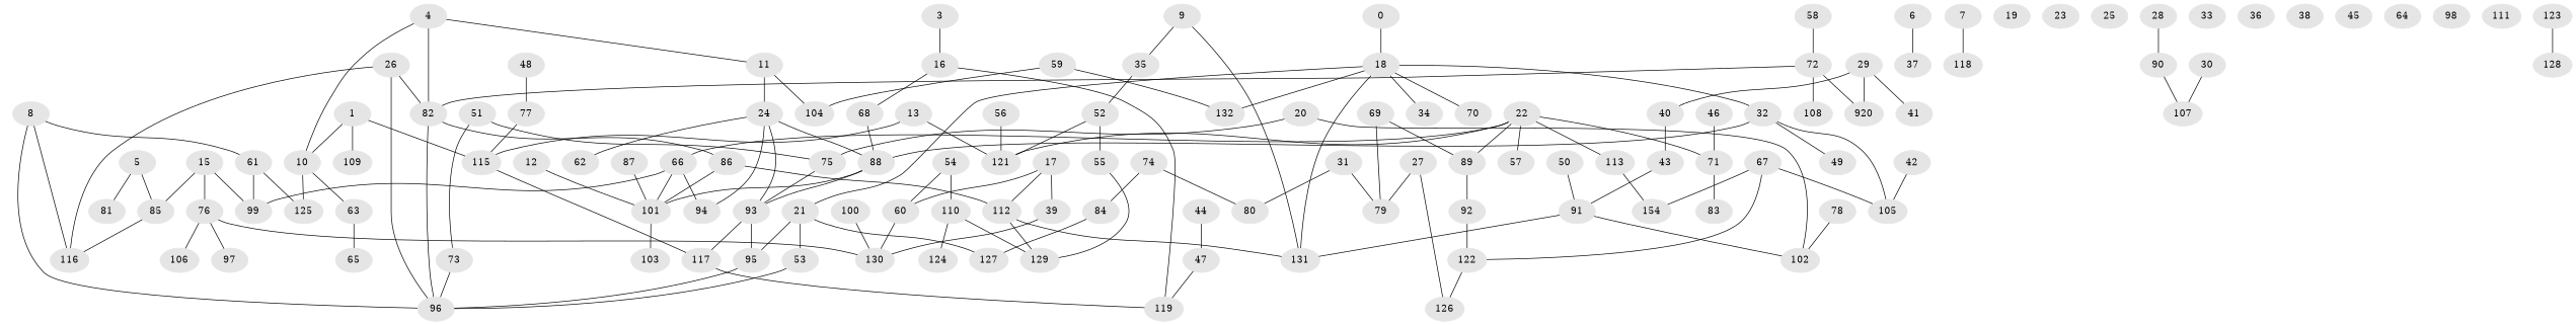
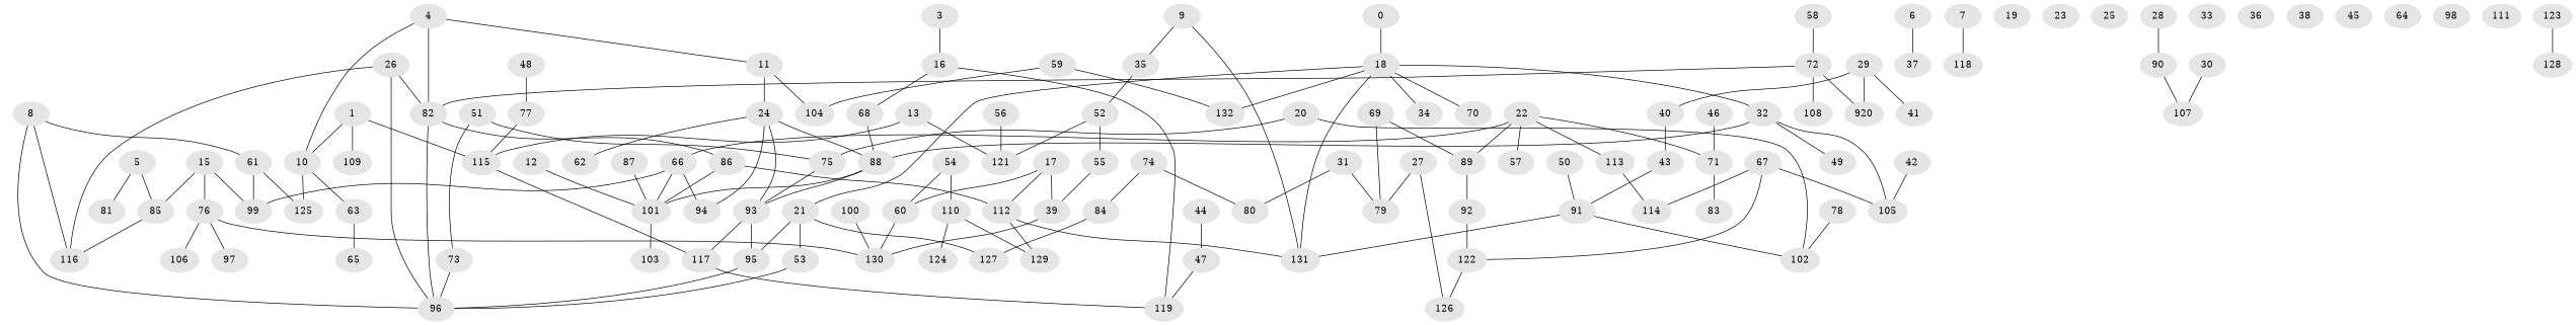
  graph {
    node [color=gray90 style=filled]
    1
    10
    109
    115
    63
    125
    117
    n8 [label=0]
    18
    131
    21
    32
    34
    70
    132
    3
    16
    68
    119
    4
    11
    82
    24
    104
    96
    86
    5
    81
    85
    116
    6
    37
    7
    118
    8
    61
    99
    9
    35
    52
    65
    62
    88
    93
    94
    12
    101
    103
    13
    121
    122
    126
    15
    76
    130
    97
    106
    17
    39
    60
    112
    129
    53
    95
    127
    105
    49
    19
    20
    75
    102
    22
    57
    66
    71
    89
    113
    83
    92
-   114 [label=154]
+   114
    23
    25
    26
    27
    79
    28
    90
    107
    29
    40
    41
    n92 [label=920]
    43
    30
    31
    80
    33
    55
    36
    38
    91
    42
    44
    47
    45
    46
    48
    77
    50
    51
    73
    54
    110
    124
    56
    58
    72
    108
    59
    64
    67
    69
    74
    84
    78
    87
    98
    100
    111
    123
    128
    1 -- 10
    1 -- 109
    1 -- 115
    10 -- 63
    10 -- 125
    115 -- 117
    63 -- 65
    117 -- 119
    n8 -- 18
    18 -- 131
    18 -- 21
    18 -- 32
    18 -- 34
    18 -- 70
    18 -- 132
    21 -- 53
    21 -- 95
    21 -- 127
    32 -- 88
    32 -- 105
    32 -- 49
    3 -- 16
    16 -- 68
    16 -- 119
    68 -- 88
    4 -- 10
    4 -- 11
    4 -- 82
    11 -- 24
    11 -- 104
    82 -- 96
    82 -- 86
    24 -- 62
    24 -- 88
    24 -- 93
    24 -- 94
    86 -- 101
    86 -- 112
    5 -- 81
    5 -- 85
    85 -- 116
    6 -- 37
    7 -- 118
    8 -- 96
    8 -- 116
    8 -- 61
    61 -- 125
    61 -- 99
    9 -- 131
    9 -- 35
    35 -- 52
    52 -- 121
    52 -- 55
    88 -- 93
    88 -- 101
    93 -- 117
    93 -- 95
    12 -- 101
    101 -- 103
    13 -- 115
    13 -- 121
    122 -- 126
    15 -- 85
    15 -- 99
    15 -- 76
    76 -- 130
    76 -- 97
    76 -- 106
    17 -- 39
    17 -- 60
    17 -- 112
    39 -- 130
    60 -- 130
    112 -- 131
    112 -- 129
    53 -- 96
    95 -- 96
    20 -- 75
    20 -- 102
    75 -- 93
-   22 -- 121
    22 -- 57
    22 -- 66
    22 -- 71
    22 -- 89
    22 -- 113
    66 -- 99
    66 -- 94
    66 -- 101
    71 -- 83
    89 -- 92
    113 -- 114
    92 -- 122
    26 -- 82
    26 -- 96
    26 -- 116
    27 -- 126
    27 -- 79
    28 -- 90
    90 -- 107
    29 -- 40
    29 -- 41
    29 -- n92
    40 -- 43
    43 -- 91
    30 -- 107
    31 -- 79
    31 -- 80
-   55 -- 129
+   55 -- 39
    91 -- 131
    91 -- 102
    42 -- 105
    44 -- 47
    47 -- 119
    46 -- 71
    48 -- 77
    77 -- 115
    50 -- 91
    51 -- 75
    51 -- 73
    73 -- 96
    54 -- 60
    54 -- 110
    110 -- 129
    110 -- 124
    56 -- 121
    58 -- 72
    72 -- 82
    72 -- n92
    72 -- 108
    59 -- 132
    59 -- 104
    67 -- 122
    67 -- 105
    67 -- 114
    69 -- 89
    69 -- 79
    74 -- 80
    74 -- 84
    84 -- 127
    78 -- 102
    87 -- 101
    100 -- 130
    123 -- 128
  }
